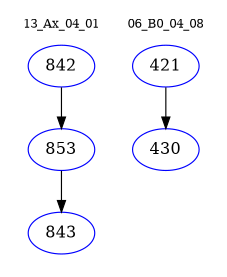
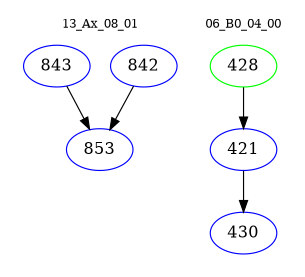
  digraph {
    node [color=blue]
    edge [color=black]
    n1 [label=842]
    n2 [label=853]
    n3 [label=843]
+   n4 [color=green label=428]
    n5 [label=421]
    n6 [label=430]
    subgraph cluster_1 {
      color=white
      fontsize=10
-     label="13_Ax_04_01"
+     label="13_Ax_08_01"
      n1
      n2
      n3
    }
    subgraph cluster_2 {
      color=white
      fontsize=10
-     label="06_B0_04_08"
+     label="06_B0_04_00"
+     n4
      n5
      n6
    }
    n1 -> n2
-   n2 -> n3
+   n3 -> n2
+   n4 -> n5
    n5 -> n6
  }
